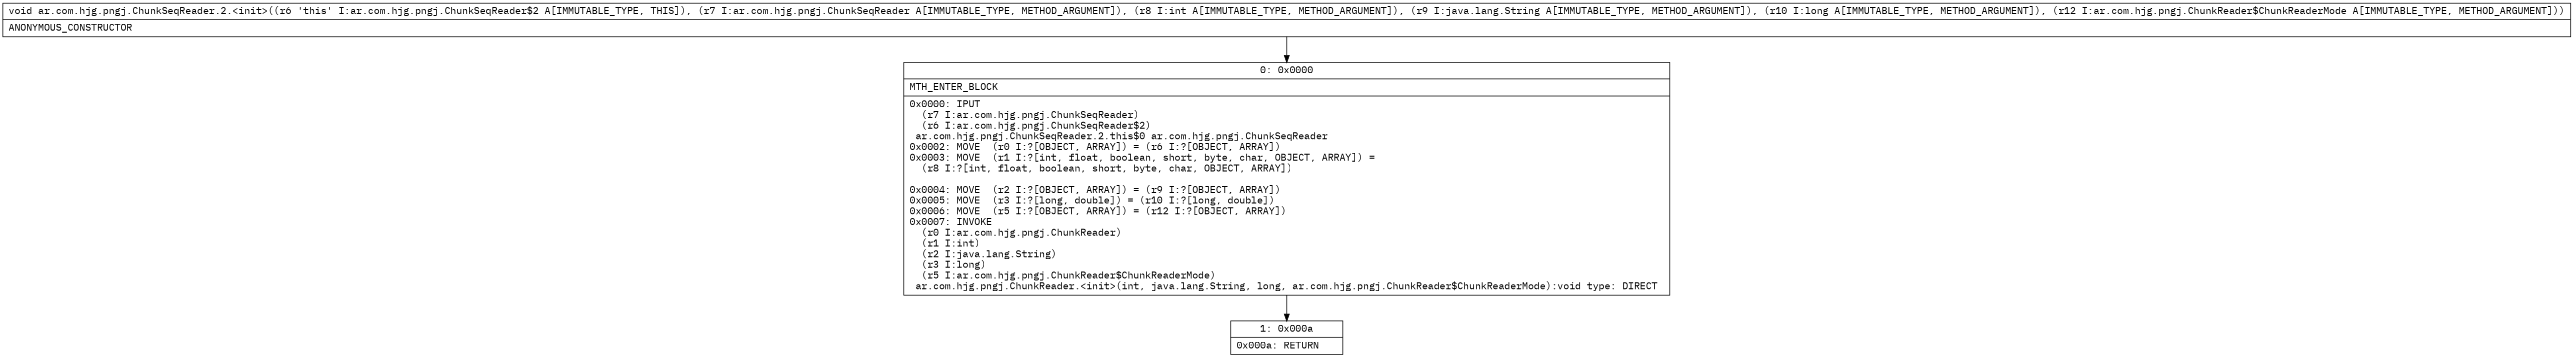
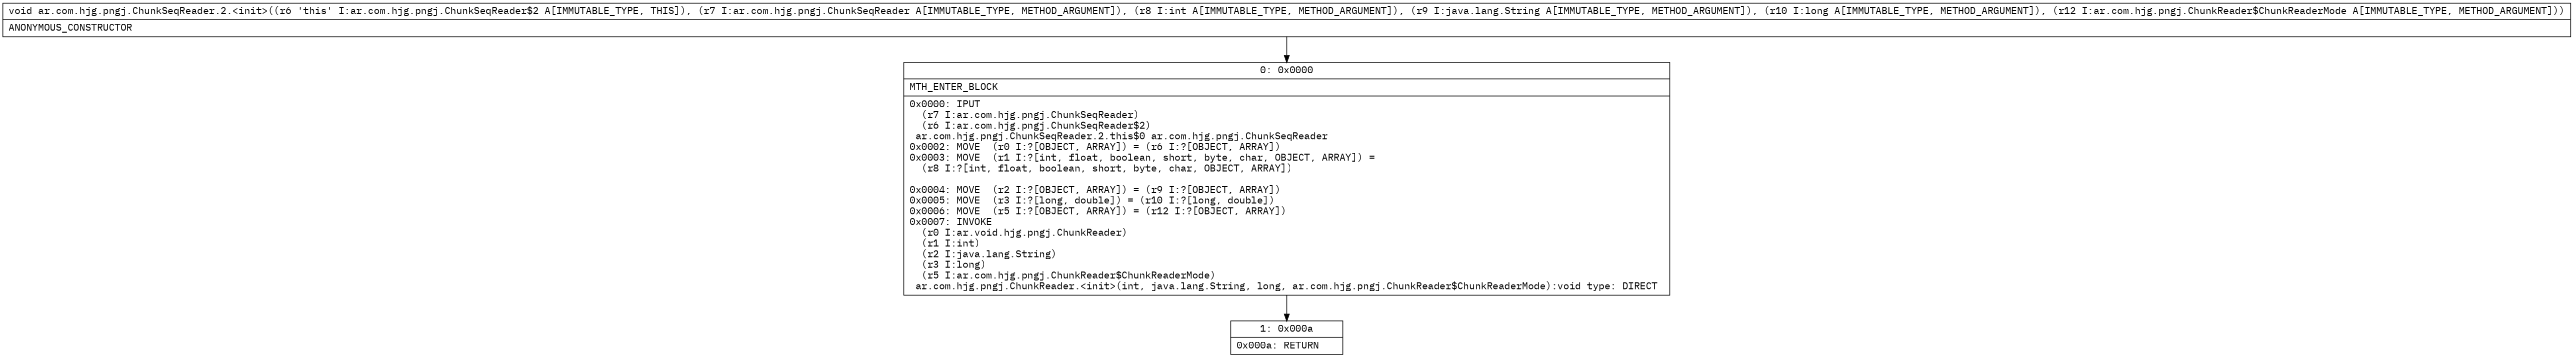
  digraph {
    fontname="IBM Plex Mono"
    node [shape=record fontname="IBM Plex Mono"]
    edge [fontname="IBM Plex Mono"]
-   n1 [label="{0\:\ 0x0000|MTH_ENTER_BLOCK\l|0x0000: IPUT  \l  (r7 I:ar.com.hjg.pngj.ChunkSeqReader)\l  (r6 I:ar.com.hjg.pngj.ChunkSeqReader$2)\l ar.com.hjg.pngj.ChunkSeqReader.2.this$0 ar.com.hjg.pngj.ChunkSeqReader \l0x0002: MOVE  (r0 I:?[OBJECT, ARRAY]) = (r6 I:?[OBJECT, ARRAY]) \l0x0003: MOVE  (r1 I:?[int, float, boolean, short, byte, char, OBJECT, ARRAY]) = \l  (r8 I:?[int, float, boolean, short, byte, char, OBJECT, ARRAY])\l \l0x0004: MOVE  (r2 I:?[OBJECT, ARRAY]) = (r9 I:?[OBJECT, ARRAY]) \l0x0005: MOVE  (r3 I:?[long, double]) = (r10 I:?[long, double]) \l0x0006: MOVE  (r5 I:?[OBJECT, ARRAY]) = (r12 I:?[OBJECT, ARRAY]) \l0x0007: INVOKE  \l  (r0 I:ar.com.hjg.pngj.ChunkReader)\l  (r1 I:int)\l  (r2 I:java.lang.String)\l  (r3 I:long)\l  (r5 I:ar.com.hjg.pngj.ChunkReader$ChunkReaderMode)\l ar.com.hjg.pngj.ChunkReader.\<init\>(int, java.lang.String, long, ar.com.hjg.pngj.ChunkReader$ChunkReaderMode):void type: DIRECT \l}"]
+   n1 [label="{0\:\ 0x0000|MTH_ENTER_BLOCK\l|0x0000: IPUT  \l  (r7 I:ar.com.hjg.pngj.ChunkSeqReader)\l  (r6 I:ar.com.hjg.pngj.ChunkSeqReader$2)\l ar.com.hjg.pngj.ChunkSeqReader.2.this$0 ar.com.hjg.pngj.ChunkSeqReader \l0x0002: MOVE  (r0 I:?[OBJECT, ARRAY]) = (r6 I:?[OBJECT, ARRAY]) \l0x0003: MOVE  (r1 I:?[int, float, boolean, short, byte, char, OBJECT, ARRAY]) = \l  (r8 I:?[int, float, boolean, short, byte, char, OBJECT, ARRAY])\l \l0x0004: MOVE  (r2 I:?[OBJECT, ARRAY]) = (r9 I:?[OBJECT, ARRAY]) \l0x0005: MOVE  (r3 I:?[long, double]) = (r10 I:?[long, double]) \l0x0006: MOVE  (r5 I:?[OBJECT, ARRAY]) = (r12 I:?[OBJECT, ARRAY]) \l0x0007: INVOKE  \l  (r0 I:ar.void.hjg.pngj.ChunkReader)\l  (r1 I:int)\l  (r2 I:java.lang.String)\l  (r3 I:long)\l  (r5 I:ar.com.hjg.pngj.ChunkReader$ChunkReaderMode)\l ar.com.hjg.pngj.ChunkReader.\<init\>(int, java.lang.String, long, ar.com.hjg.pngj.ChunkReader$ChunkReaderMode):void type: DIRECT \l}"]
    n2 [label="{1\:\ 0x000a|0x000a: RETURN   \l}"]
    n3 [label="{void ar.com.hjg.pngj.ChunkSeqReader.2.\<init\>((r6 'this' I:ar.com.hjg.pngj.ChunkSeqReader$2 A[IMMUTABLE_TYPE, THIS]), (r7 I:ar.com.hjg.pngj.ChunkSeqReader A[IMMUTABLE_TYPE, METHOD_ARGUMENT]), (r8 I:int A[IMMUTABLE_TYPE, METHOD_ARGUMENT]), (r9 I:java.lang.String A[IMMUTABLE_TYPE, METHOD_ARGUMENT]), (r10 I:long A[IMMUTABLE_TYPE, METHOD_ARGUMENT]), (r12 I:ar.com.hjg.pngj.ChunkReader$ChunkReaderMode A[IMMUTABLE_TYPE, METHOD_ARGUMENT]))  | ANONYMOUS_CONSTRUCTOR\l}"]
    n1 -> n2
    n3 -> n1
  }
